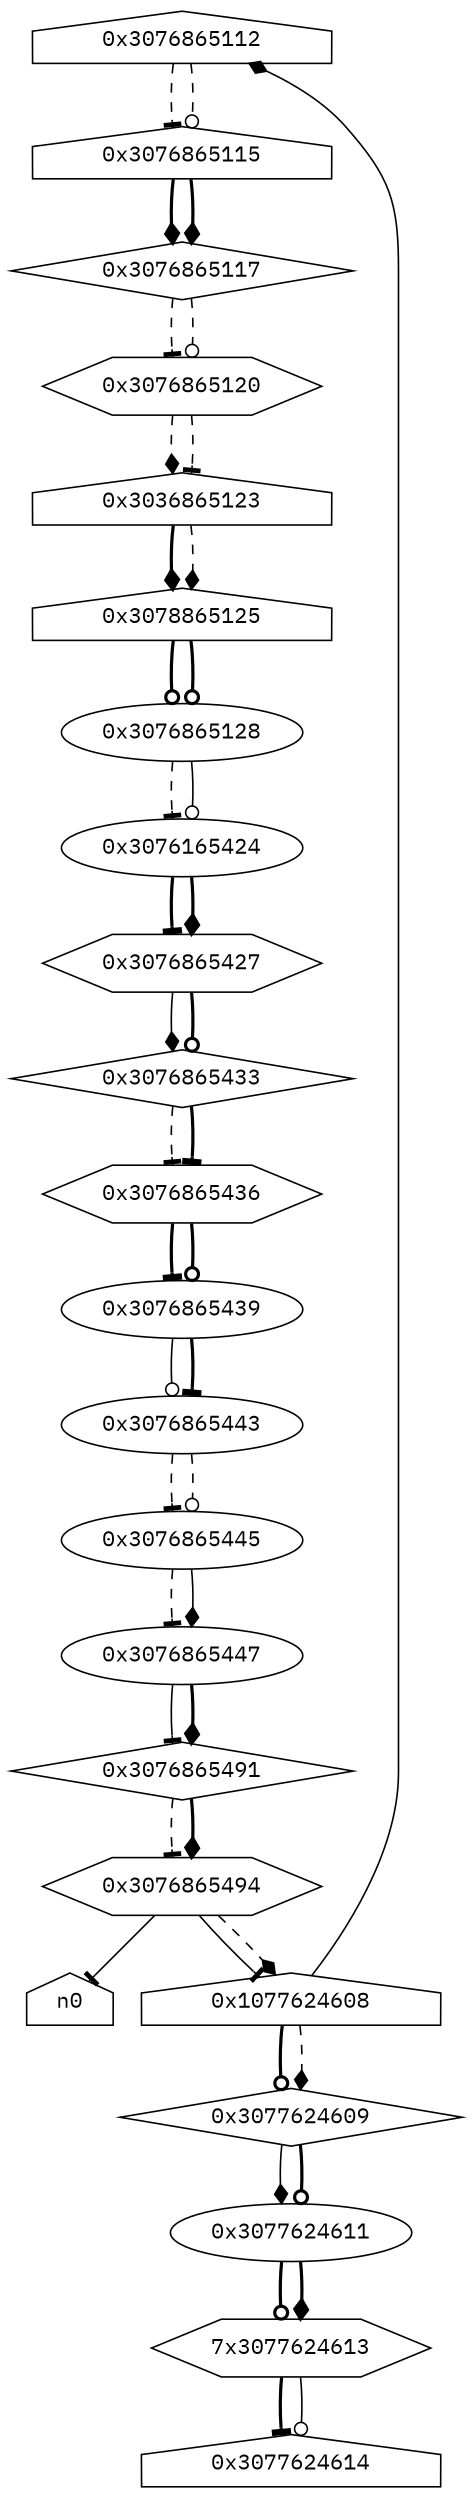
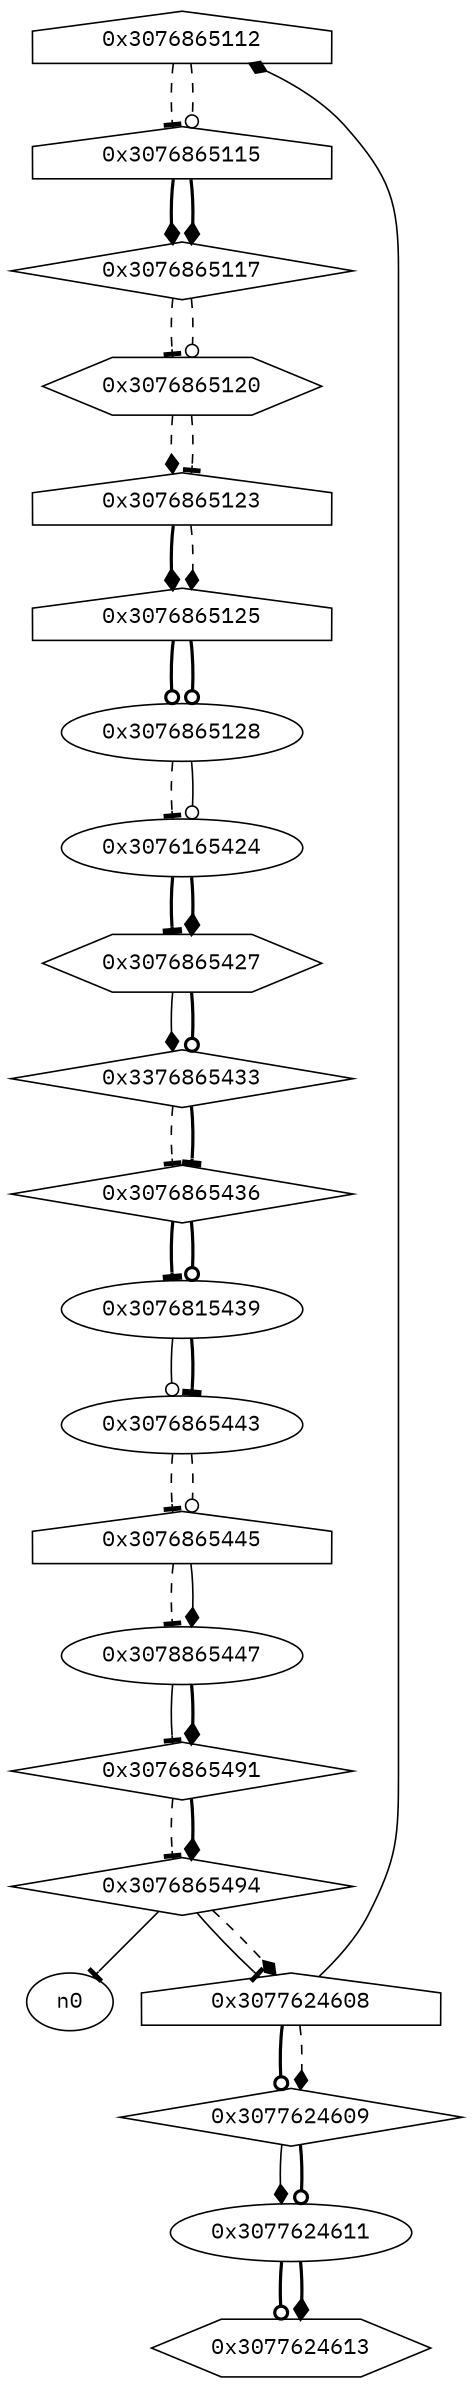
  digraph {
    fontname="IBM Plex Mono"
    node [fontname="IBM Plex Mono" shape=house]
    edge [arrowhead=tee fontname="IBM Plex Mono" style=bold]
    n1 [label="0x3076865112"]
    n2 [label="0x3076865115"]
    n3 [label="0x3076865117" shape=diamond]
    n4 [label="0x3076865120" shape=hexagon]
-   n5 [label="0x3036865123"]
-   n6 [label="0x3078865125"]
+   n5 [label="0x3076865123"]
+   n6 [label="0x3076865125"]
    n7 [label="0x3076865128" shape=ellipse]
    n8 [label="0x3076165424" shape=ellipse]
    n9 [label="0x3076865427" shape=hexagon]
-   n10 [label="0x3076865433" shape=diamond]
-   n11 [label="0x3076865436" shape=hexagon]
-   n12 [label="0x3076865439" shape=ellipse]
+   n10 [label="0x3376865433" shape=diamond]
+   n11 [label="0x3076865436" shape=diamond]
+   n12 [label="0x3076815439" shape=ellipse]
    n13 [label="0x3076865443" shape=ellipse]
-   n14 [label="0x3076865445" shape=ellipse]
-   n15 [label="0x3076865447" shape=ellipse]
+   n14 [label="0x3076865445"]
+   n15 [label="0x3078865447" shape=ellipse]
    n16 [label="0x3076865491" shape=diamond]
-   n17 [label="0x3076865494" shape=hexagon]
-   n18 [label="0x1077624608"]
-   n0
+   n17 [label="0x3076865494" shape=diamond]
+   n18 [label="0x3077624608"]
+   n0 [shape=ellipse]
    n19 [label="0x3077624609" shape=diamond]
    n20 [label="0x3077624611" shape=ellipse]
-   n21 [label="7x3077624613" shape=hexagon]
-   n22 [label="0x3077624614"]
+   n21 [label="0x3077624613" shape=hexagon]
    n1 -> n2 [style=dashed]
    n1 -> n2 [arrowhead=odot style=dashed]
    n2 -> n3 [arrowhead=diamond]
    n2 -> n3 [arrowhead=diamond]
    n3 -> n4 [style=dashed]
    n3 -> n4 [arrowhead=odot style=dashed]
    n4 -> n5 [arrowhead=diamond style=dashed]
    n4 -> n5 [style=dashed]
    n5 -> n6 [arrowhead=diamond]
    n5 -> n6 [arrowhead=diamond style=dashed]
    n6 -> n7 [arrowhead=odot]
    n6 -> n7 [arrowhead=odot]
    n7 -> n8 [style=dashed]
    n7 -> n8 [arrowhead=odot style=solid]
    n8 -> n9
    n8 -> n9 [arrowhead=diamond]
    n9 -> n10 [arrowhead=diamond style=solid]
    n9 -> n10 [arrowhead=odot]
    n10 -> n11 [style=dashed]
    n10 -> n11
    n11 -> n12
    n11 -> n12 [arrowhead=odot]
    n12 -> n13 [arrowhead=odot style=solid]
    n12 -> n13
    n13 -> n14 [style=dashed]
    n13 -> n14 [arrowhead=odot style=dashed]
    n14 -> n15 [style=dashed]
    n14 -> n15 [arrowhead=diamond style=solid]
    n15 -> n16 [style=solid]
    n15 -> n16 [arrowhead=diamond]
    n16 -> n17 [style=dashed]
    n16 -> n17 [arrowhead=diamond]
    n17 -> n18 [style=solid]
    n17 -> n18 [arrowhead=diamond style=dashed]
    n17 -> n0 [style=solid]
    n18 -> n1 [arrowhead=diamond style=solid]
    n18 -> n19 [arrowhead=odot]
    n18 -> n19 [arrowhead=diamond style=dashed]
    n19 -> n20 [arrowhead=diamond style=solid]
    n19 -> n20 [arrowhead=odot]
    n20 -> n21 [arrowhead=odot]
    n20 -> n21 [arrowhead=diamond]
-   n21 -> n22
-   n21 -> n22 [arrowhead=odot style=solid]
  }
